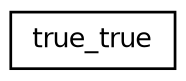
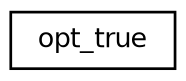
  digraph {
    rankdir=LR
-   n1 [color=black fillcolor=white fontname=Helvetica fontsize=10 height=0.2 label=true_true shape=record style=filled width=0.4]
+   n1 [color=black fillcolor=white fontname=Helvetica fontsize=10 height=0.2 label=opt_true shape=record style=filled width=0.4]
  }
